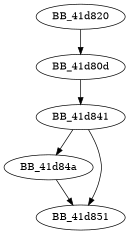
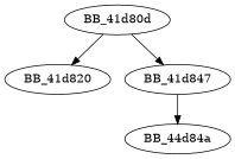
  digraph {
    BB_41d80d
    BB_41d820
-   BB_41d841
-   BB_41d84a
-   BB_41d851
-   BB_41d820 -> BB_41d80d
+   BB_41d841 [label=BB_41d847]
+   BB_41d84a [label=BB_44d84a]
+   BB_41d80d -> BB_41d820
    BB_41d80d -> BB_41d841
    BB_41d841 -> BB_41d84a
-   BB_41d841 -> BB_41d851
-   BB_41d84a -> BB_41d851
  }
